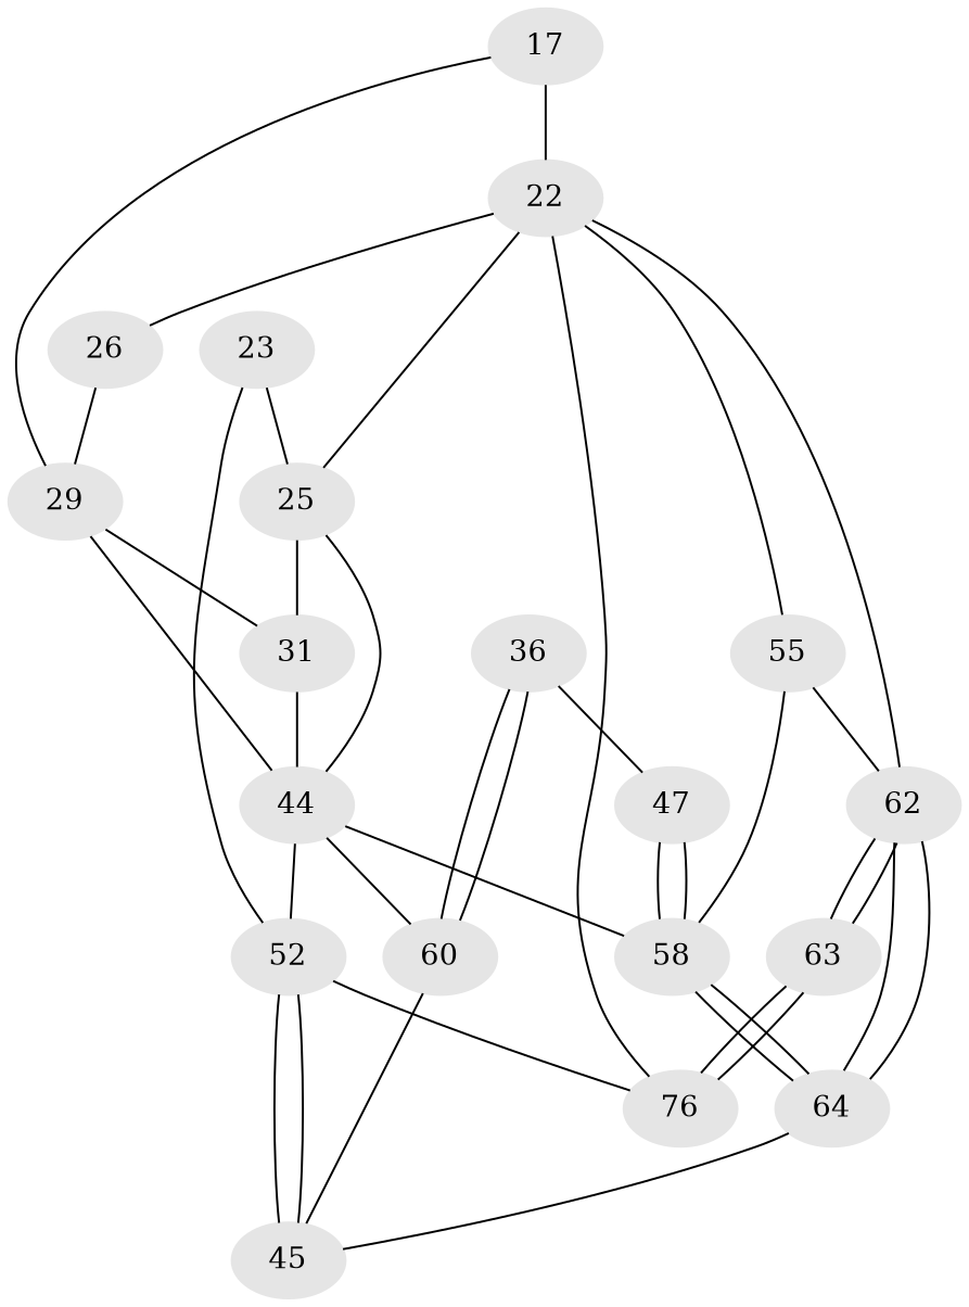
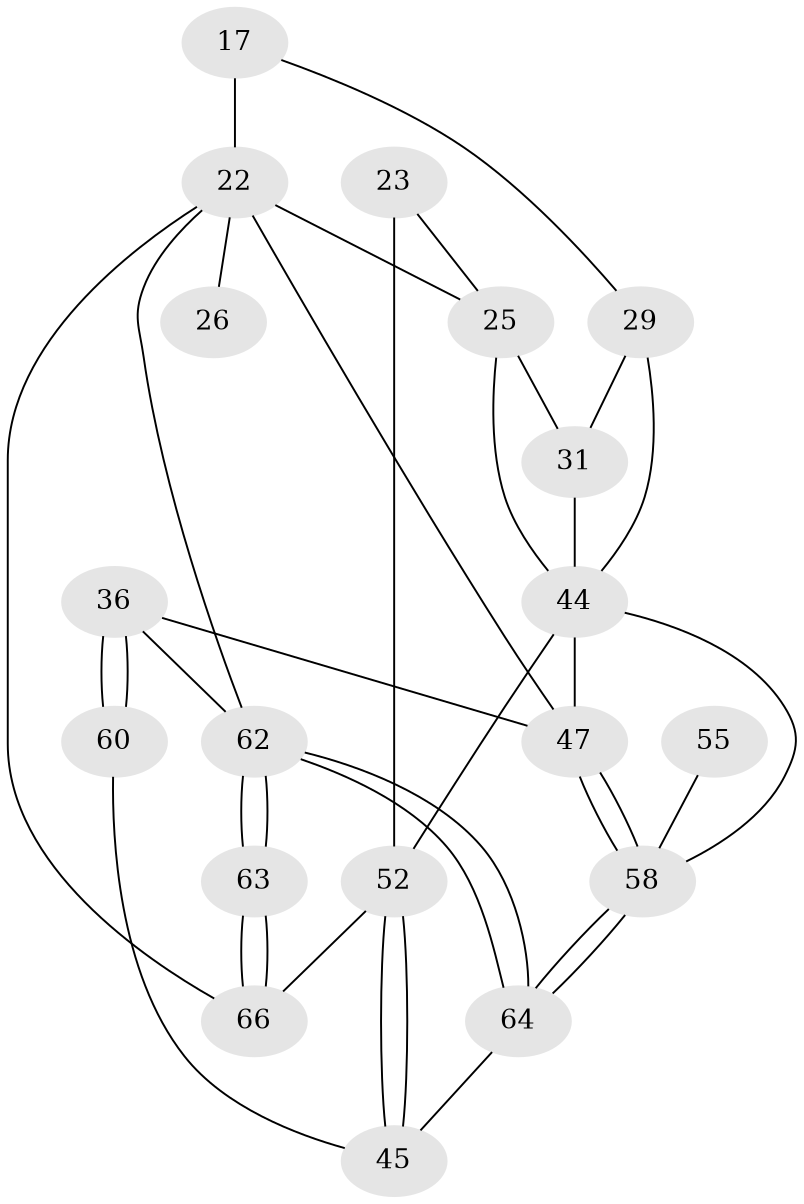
  graph {
    node [color=gray90 style=filled]
    17 [super="+9"]
    22 [super="+21+20+10"]
    29 [super="+27"]
    25 [super="+13+24"]
    26
    55 [super="+45+38"]
    62 [super="+61+47+46"]
-   66 [super="+3" label=76]
+   66 [super="+3"]
    31 [super="+30+28"]
    44 [super="+42+41"]
    58 [super="+54+37"]
    64
    63 [super="+48+49"]
    23 [super="+12+6"]
    52 [super="+2+43"]
    n16 [label=45 super="+59+53"]
    60 [super="+50+51"]
    n18 [label=36]
    n19 [label=47]
    17 -- 22 [weight=3]
    17 -- 29
    22 -- 25
    22 -- 26
-   22 -- 55
+   22 -- n19
    22 -- 62
    22 -- 66
    29 -- 31 [weight=2]
    29 -- 44
    25 -- 31 [weight=2]
    25 -- 44
-   26 -- 29 [weight=2]
-   55 -- 62 [weight=2]
+   n18 -- 62 [weight=2]
    55 -- 58 [weight=2]
    62 -- 64
    62 -- 64
    62 -- 63 [weight=3]
    62 -- 63
    31 -- 44 [weight=2]
    44 -- 58
    44 -- 52 [weight=2]
-   44 -- 60 [weight=2]
+   44 -- n19 [weight=2]
    58 -- 64
    58 -- 64
    64 -- n16
    63 -- 66 [weight=3]
    63 -- 66
    23 -- 25 [weight=2]
    23 -- 52 [weight=3]
    52 -- 66 [weight=2]
    52 -- n16 [weight=3]
    52 -- n16
    60 -- n16
    n18 -- 60 [weight=2]
    n18 -- 60
    n18 -- n19
    n19 -- 58 [weight=2]
    n19 -- 58
  }
